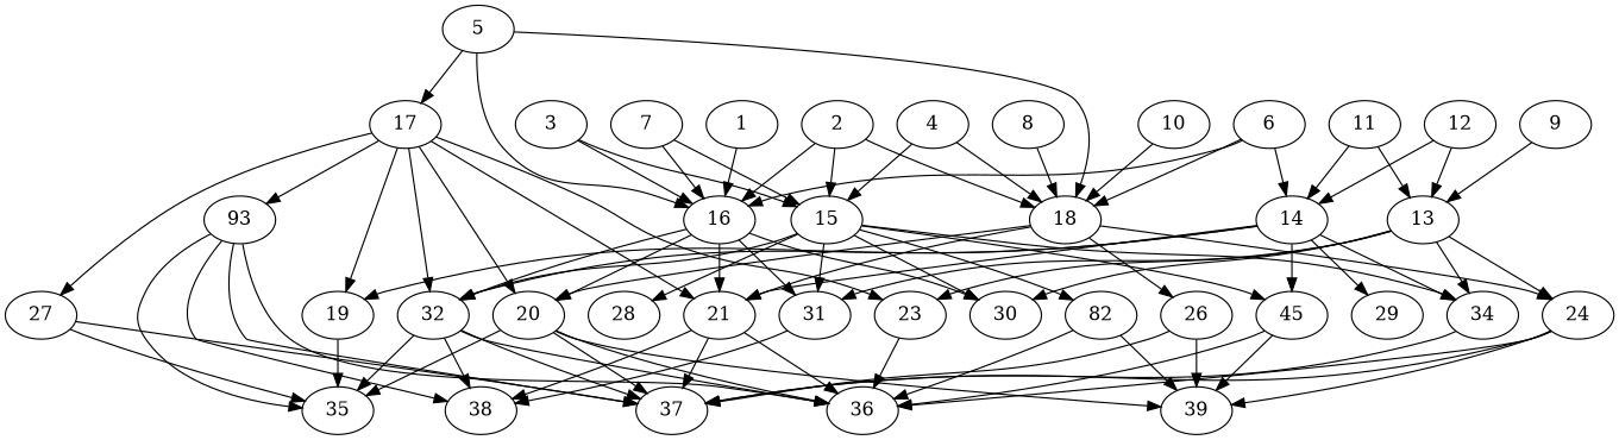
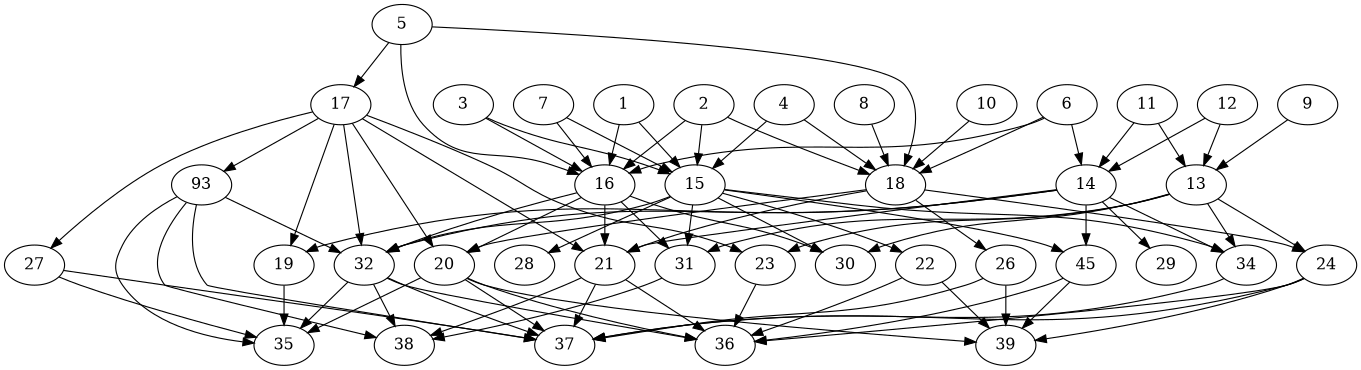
  digraph {
    node [alpha=0.07]
    1 [alpha=0.04 expect_size=3383304599758524383232]
    15 [alpha=0.13 expect_size=80452376929159728]
    16 [alpha=0.09 expect_size=2816850803603569664]
    30 [alpha=0.06 expect_size=14539044668911386624000]
    31 [alpha=0.14 expect_size=1159811500415380736]
    34 [alpha=0.18 expect_size=7117041636962526560256]
    n7 [alpha=0.06 expect_size=219699599328149120 label=45]
    32 [alpha=0.08 expect_size=2134683423666347008]
-   22 [alpha=0.16 expect_size=812234513224287 label=82]
+   22 [alpha=0.16 expect_size=812234513224287]
    28 [alpha=0.17 expect_size=5352020342019484286976]
    21 [alpha=0.01 expect_size=1580420054888429056]
    20 [alpha=0.12 expect_size=8662316355195563409408]
    38 [alpha=0.10 expect_size=22742836940624276]
    37 [alpha=0.02 expect_size=512447487987765215232]
    36 [expect_size=3345731270453697024]
    39 [alpha=0.16 expect_size=43583721893094040]
    35 [alpha=0.08 expect_size=9661006323482886144000]
    2 [expect_size=5445411543638395]
    18 [alpha=0.05 expect_size=1645866056515143936]
    24 [expect_size=48185916197305384]
    26 [alpha=0.15 expect_size=163418383802725184]
    3 [alpha=0.09 expect_size=407377690202715717632]
    4 [alpha=0.09 expect_size=40850733836012488]
    5 [alpha=0.10 expect_size=1981108621897497575424]
    17 [alpha=0.08 expect_size=12425475593967924936704]
    23 [alpha=0.19 expect_size=1798203445519881076736]
    19 [alpha=0.04 expect_size=5484130640724636672]
    27 [alpha=0.19 expect_size=15517526353280070]
    n29 [expect_size=90644003529138592 label=93]
    6 [alpha=0.20 expect_size=165421983539606304]
    14 [alpha=0.02 expect_size=1884415039630198528]
    29 [alpha=0.13 expect_size=120839937822089504]
    7 [alpha=0.16 expect_size=1654152973692901632]
    8 [expect_size=12326329691367932952576]
    9 [alpha=0.01 expect_size=110548245212521408]
    13 [alpha=0.15 expect_size=11965607431179291590656]
    10 [alpha=0.15 expect_size=4240438866810503168000]
    11 [alpha=0.14 expect_size=18083218956805472256000]
    12 [alpha=0.12 expect_size=649792615567553724416]
+   1 -> 15
    1 -> 16
    15 -> 30
    15 -> 31
    15 -> 34
    15 -> n7
    15 -> 32
    15 -> 22
    15 -> 28
    16 -> 30
    16 -> 31
    16 -> 32
    16 -> 21
    16 -> 20
    31 -> 38
    34 -> 37
    n7 -> 36
    n7 -> 39
    32 -> 38
    32 -> 37
    32 -> 36
    32 -> 35
    22 -> 36
    22 -> 39
    21 -> 38
    21 -> 37
    21 -> 36
    20 -> 37
    20 -> 36
    20 -> 39
    20 -> 35
    2 -> 15
    2 -> 16
    2 -> 18
    18 -> 21
    18 -> 20
    18 -> 24
    18 -> 26
    24 -> 37
    24 -> 36
    24 -> 39
    26 -> 37
    26 -> 39
    3 -> 15
    3 -> 16
    4 -> 15
    4 -> 18
    5 -> 16
    5 -> 18
    5 -> 17
    17 -> 32
    17 -> 21
    17 -> 20
    17 -> 23
    17 -> 19
    17 -> 27
    17 -> n29
    23 -> 36
    19 -> 35
    27 -> 37
    27 -> 35
    n29 -> 38
    n29 -> 37
-   n29 -> 36
+   n29 -> 32
    n29 -> 35
    6 -> 16
    6 -> 18
    6 -> 14
    14 -> 34
    14 -> n7
    14 -> 32
    14 -> 21
    14 -> 19
    14 -> 29
    7 -> 15
    7 -> 16
    8 -> 18
    9 -> 13
    13 -> 30
    13 -> 31
    13 -> 34
    13 -> 24
    13 -> 23
    10 -> 18
    11 -> 14
    11 -> 13
    12 -> 14
    12 -> 13
  }
